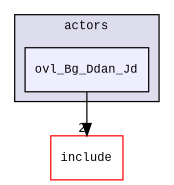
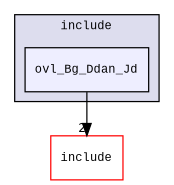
  digraph {
    compound=true
    fontname="Liberation Mono"
    node [fontname="Liberation Mono" fontsize=10 shape=box style=filled]
    n1 [fillcolor="#eeeeff" label=ovl_Bg_Ddan_Jd pencolor=black]
    n2 [color=red fillcolor=white label=include]
    subgraph cluster_1 {
      bgcolor="#ddddee"
      fontsize=10
-     label=actors
+     label=include
      pencolor=black
      n1
    }
    n1 -> n2 [headlabel=2 labeldistance=1.5 labelfontname=Helvetica labelfontsize=10 fontname="Liberation Mono"]
  }
